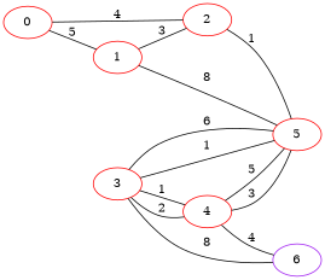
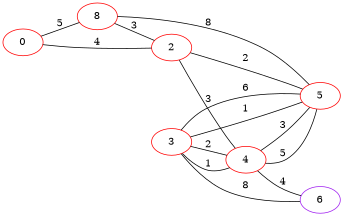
  graph {
    rankdir=LR
    node [color=red weight=1]
    0
-   1
+   1 [label=8]
    2
    4
    5
    3
    6 [color=purple weight=4]
    0 -- 1 [label=5]
    1 -- 2 [label=3]
    2 -- 0 [label=4]
-   2 -- 5 [label=1]
+   2 -- 4 [label=3]
+   2 -- 5 [label=2]
    4 -- 5 [label=5]
    4 -- 5 [label=3]
    4 -- 6 [label=4]
    5 -- 1 [label=8]
    3 -- 4 [label=1]
    3 -- 4 [label=2]
    3 -- 5 [label=6]
    3 -- 5 [label=1]
    3 -- 6 [label=8]
  }
